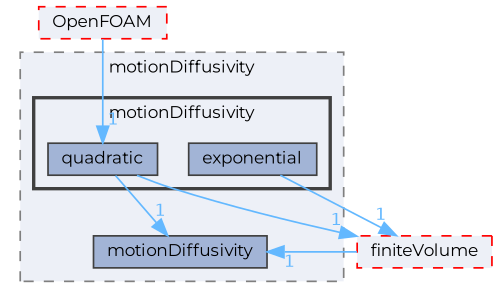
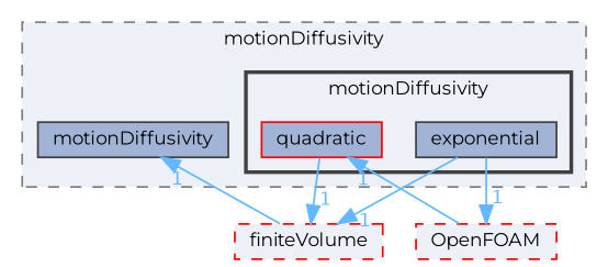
  digraph {
    compound=true
    fontname=Montserrat
    node [color=grey25 fillcolor="#a2b4d6" fontname=Montserrat fontsize=10 shape=box style=filled]
    edge [color=steelblue1 fontcolor=steelblue1 fontname=Montserrat fontsize=10 headlabel=1 labeldistance=1.5 labelfontname=Helvetica labelfontsize=10]
    n1 [height=0.2 label=exponential width=0.4]
-   n2 [height=0.2 label=quadratic width=0.4]
+   n2 [color=red height=0.2 label=quadratic width=0.4]
    n3 [height=0.2 label=motionDiffusivity width=0.4]
    n4 [color=red fillcolor="#edf0f7" height=0.2 label=finiteVolume style="filled,dashed" width=0.4]
    n5 [color=red fillcolor="#edf0f7" height=0.2 label=OpenFOAM style="filled,dashed" width=0.4]
    subgraph cluster_1 {
      bgcolor="#edf0f7"
      fontsize=10
      label=motionDiffusivity
      pencolor=grey50
      style="filled,dashed"
      n3
      subgraph cluster_2 {
        bgcolor="#edf0f7"
        fontsize=10
        label=motionDiffusivity
        pencolor=grey25
        style="filled,bold"
        n1
        n2
      }
    }
    n1 -> n4
-   n2 -> n3
+   n1 -> n5
    n2 -> n4
    n4 -> n3
    n5 -> n2
  }
